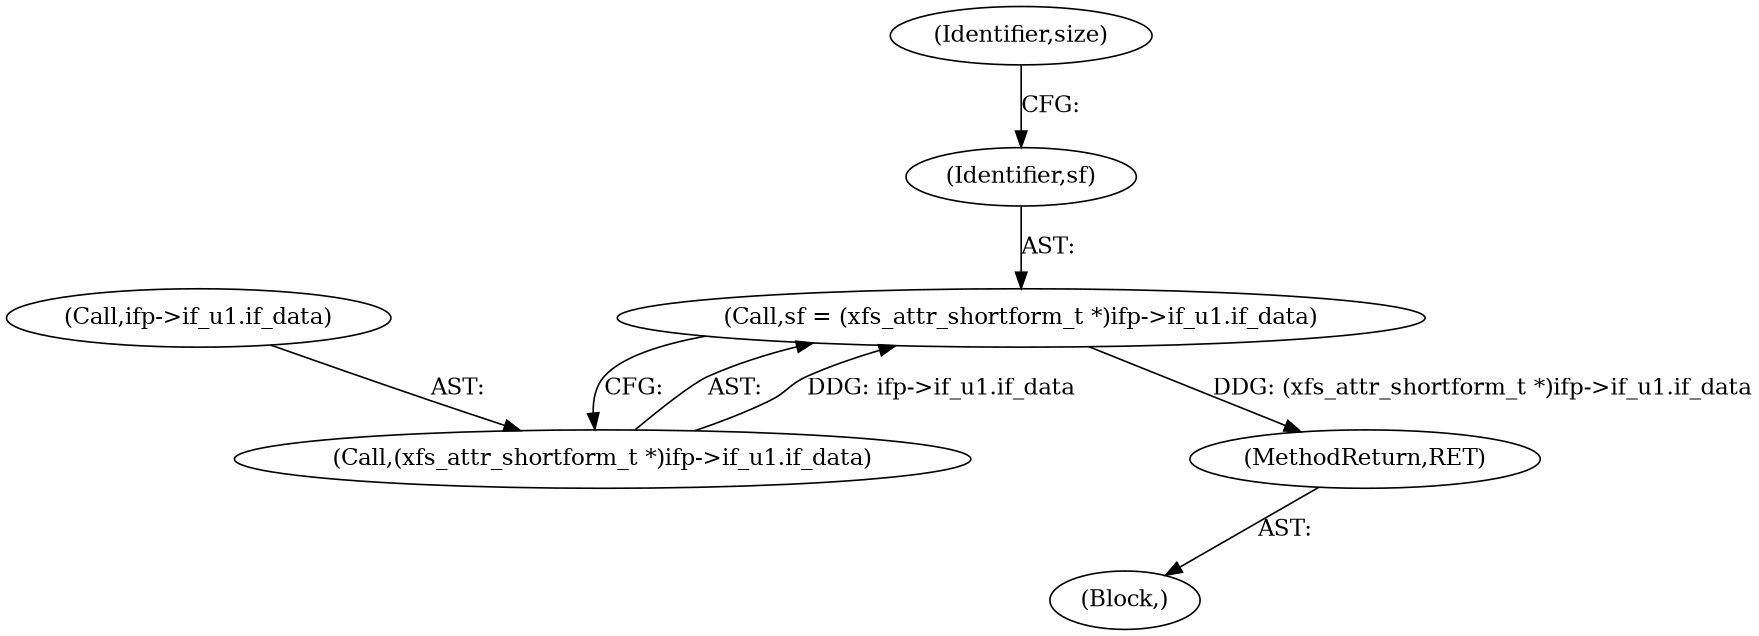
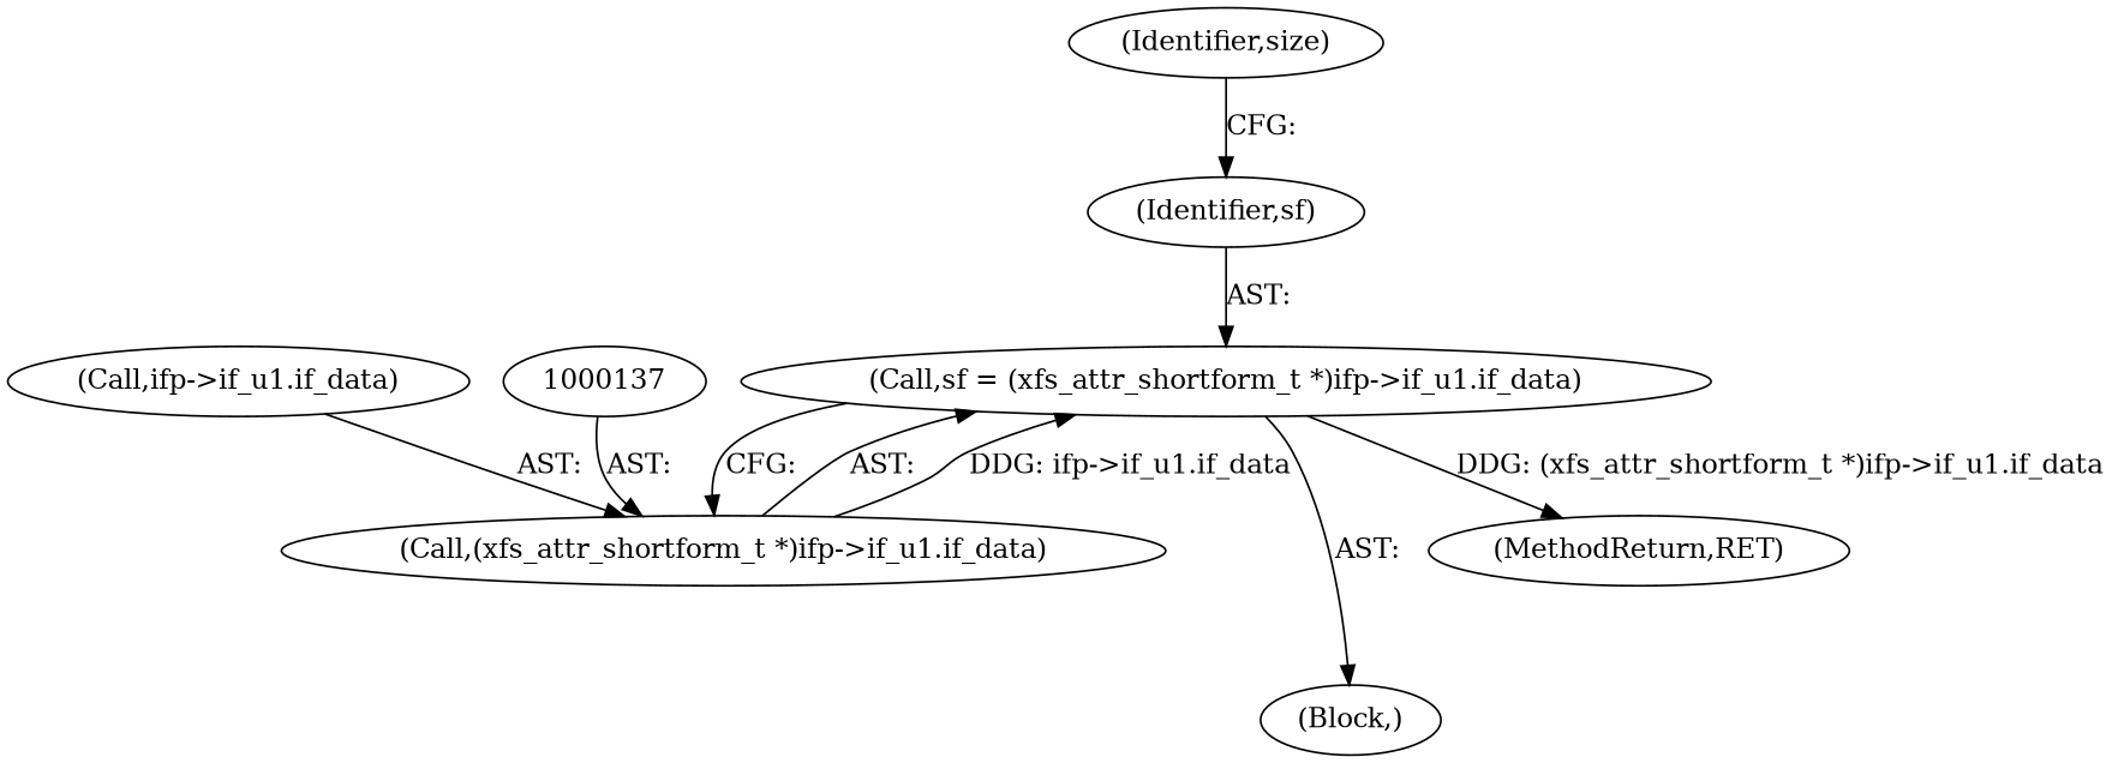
  digraph {
    n1 [label="(Call,sf = (xfs_attr_shortform_t *)ifp->if_u1.if_data)"]
    n2 [label="(Call,(xfs_attr_shortform_t *)ifp->if_u1.if_data)"]
    n3 [label="(Block,)"]
    n4 [label="(MethodReturn,RET)"]
    n5 [label="(Call,ifp->if_u1.if_data)"]
    n6 [label="(Identifier,sf)"]
    n7 [label="(Identifier,size)"]
+   1000137
    n1 -> n2 [label="CFG: "]
-   n4 -> n3 [label="AST: "]
+   n1 -> n3 [label="AST: "]
    n1 -> n4 [label="DDG: (xfs_attr_shortform_t *)ifp->if_u1.if_data"]
    n2 -> n1 [label="AST: "]
    n2 -> n1 [label="DDG: ifp->if_u1.if_data"]
    n5 -> n2 [label="AST: "]
    n6 -> n1 [label="AST: "]
    n7 -> n6 [label="CFG: "]
+   1000137 -> n2 [label="AST: "]
  }
